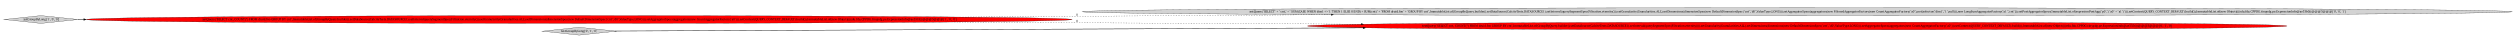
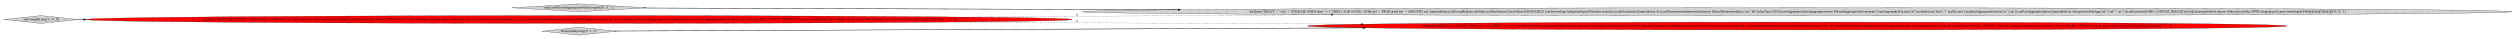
  digraph {
    rankdir=LR
    fontname="PT Serif"
    node [fillcolor=lightgray shape=diamond style=filled fontname="PT Serif"]
    edge [style=bold fontname="PT Serif"]
+   n1 [label="testCaseFilteredAggregationWithGroupBy['0', '0', '1']"]
    n2 [label="testQuery(\"SELECT\" + \" cnt,\" + \" SUM(CASE WHEN dim1 <> '1' THEN 1 ELSE 0 END) + SUM(cnt)\" + \"FROM druid.foo\" + \"GROUP BY cnt\",ImmutableList.of(GroupByQuery.builder().setDataSource(CalciteTests.DATASOURCE1).setInterval(querySegmentSpec(Filtration.eternity())).setGranularity(Granularities.ALL).setDimensions(dimensionSpec(new DefaultDimensionSpec(\"cnt\",\"d0\",ValueType.LONG))).setAggregatorSpecs(aggregators(new FilteredAggregatorFactory(new CountAggregatorFactory(\"a0\"),not(selector(\"dim1\",\"1\",null))),new LongSumAggregatorFactory(\"a1\",\"cnt\"))).setPostAggregatorSpecs(ImmutableList.of(expresionPostAgg(\"p0\",\"(\"a0\" + \"a1\")\"))).setContext(QUERY_CONTEXT_DEFAULT).build()),ImmutableList.of(new Object((((edu.fdu.CPPDG.tinypdg.pe.ExpressionInfo@ae33b0))@@@3@@@['0', '0', '1']" shape=ellipse]
    n3 [label="testGroupByLong['1', '0', '0']"]
    n4 [fillcolor=red label="testQuery(\"SELECT cnt, COUNT(*) FROM druid.foo GROUP BY cnt\",ImmutableList.of(GroupByQuery.builder().setDataSource(CalciteTests.DATASOURCE1).setInterval(querySegmentSpec(Filtration.eternity())).setGranularity(Granularities.ALL).setDimensions(dimensionSpec(new DefaultDimensionSpec(\"cnt\",\"d0\",ValueType.LONG))).setAggregatorSpecs(aggregators(new CountAggregatorFactory(\"a0\"))).setContext(QUERY_CONTEXT_DEFAULT).build()),ImmutableList.of(new Object((((edu.fdu.CPPDG.tinypdg.pe.ExpressionInfo@ae3318))@@@3@@@['1', '0', '0']" shape=ellipse]
    n5 [label="testGroupByLong['0', '1', '0']"]
    n6 [fillcolor=red label="testQuery(\"SELECT cnt, COUNT(*) FROM druid.foo GROUP BY cnt\",ImmutableList.of(GroupByQuery.builder().setDataSource(CalciteTests.DATASOURCE1).setInterval(querySegmentSpec(Filtration.eternity())).setGranularity(Granularities.ALL).setDimensions(dimensions(new DefaultDimensionSpec(\"cnt\",\"d0\",ValueType.LONG))).setAggregatorSpecs(aggregators(new CountAggregatorFactory(\"a0\"))).setContext(QUERY_CONTEXT_DEFAULT).build()),ImmutableList.of(new Object((((edu.fdu.CPPDG.tinypdg.pe.ExpressionInfo@ae3356))@@@3@@@['0', '1', '0']" shape=ellipse]
+   n1 -> n2
    n3 -> n4
    n4 -> n2 [label=0 style=dashed]
    n4 -> n6 [label=0 style=dashed]
    n5 -> n6
  }
